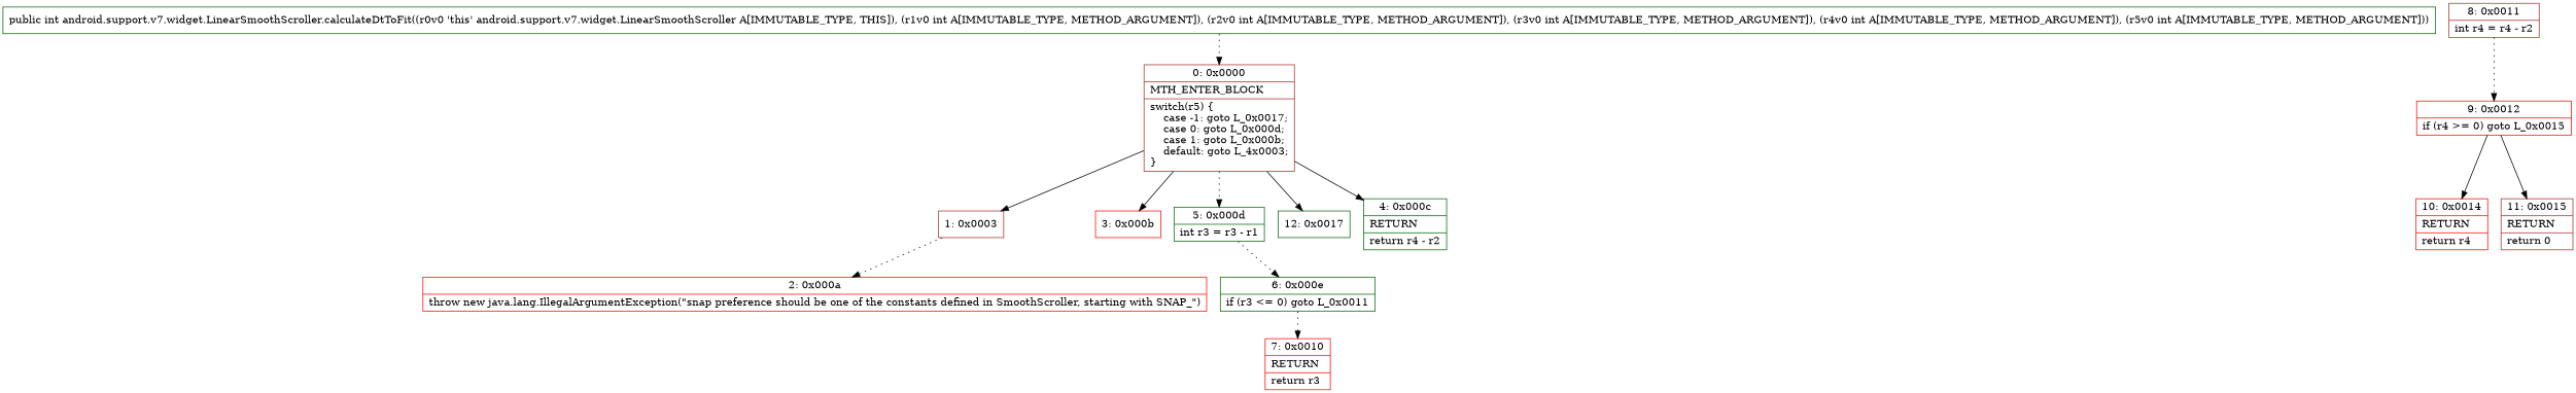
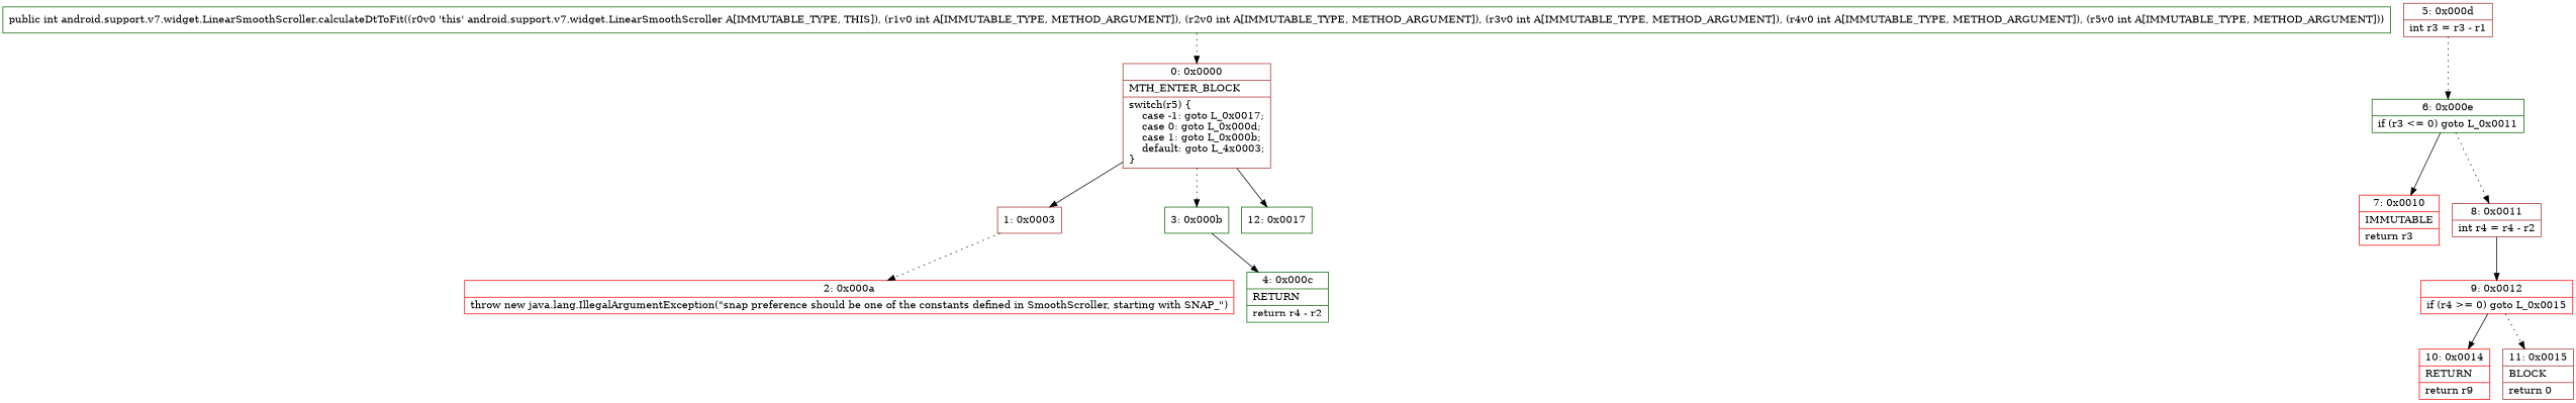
  digraph {
    node [color=red shape=record]
    edge [style=dotted]
    n1 [color=brown label="{0\:\ 0x0000|MTH_ENTER_BLOCK\l|switch(r5) \{\l    case \-1: goto L_0x0017;\l    case 0: goto L_0x000d;\l    case 1: goto L_0x000b;\l    default: goto L_4x0003;\l\}\l}"]
    n2 [color=brown label="{1\:\ 0x0003}"]
-   n3 [label="{3\:\ 0x000b}"]
-   n4 [color=darkgreen label="{5\:\ 0x000d|int r3 = r3 \- r1\l}"]
+   n3 [color=darkgreen label="{3\:\ 0x000b}"]
+   n4 [color=brown label="{5\:\ 0x000d|int r3 = r3 \- r1\l}"]
    n5 [color=darkgreen label="{12\:\ 0x0017}"]
    n6 [label="{2\:\ 0x000a|throw new java.lang.IllegalArgumentException(\"snap preference should be one of the constants defined in SmoothScroller, starting with SNAP_\")\l}"]
    n7 [color=darkgreen label="{4\:\ 0x000c|RETURN\l|return r4 \- r2\l}"]
    n8 [color=darkgreen label="{6\:\ 0x000e|if (r3 \<= 0) goto L_0x0011\l}"]
-   n9 [label="{7\:\ 0x0010|RETURN\l|return r3\l}"]
+   n9 [label="{7\:\ 0x0010|IMMUTABLE\l|return r3\l}"]
    n10 [color=brown label="{8\:\ 0x0011|int r4 = r4 \- r2\l}"]
    n11 [label="{9\:\ 0x0012|if (r4 \>= 0) goto L_0x0015\l}"]
-   n12 [label="{10\:\ 0x0014|RETURN\l|return r4\l}"]
-   n13 [color=brown label="{11\:\ 0x0015|RETURN\l|return 0\l}"]
+   n12 [label="{10\:\ 0x0014|RETURN\l|return r9\l}"]
+   n13 [color=brown label="{11\:\ 0x0015|BLOCK\l|return 0\l}"]
    n14 [color=darkgreen label="{public int android.support.v7.widget.LinearSmoothScroller.calculateDtToFit((r0v0 'this' android.support.v7.widget.LinearSmoothScroller A[IMMUTABLE_TYPE, THIS]), (r1v0 int A[IMMUTABLE_TYPE, METHOD_ARGUMENT]), (r2v0 int A[IMMUTABLE_TYPE, METHOD_ARGUMENT]), (r3v0 int A[IMMUTABLE_TYPE, METHOD_ARGUMENT]), (r4v0 int A[IMMUTABLE_TYPE, METHOD_ARGUMENT]), (r5v0 int A[IMMUTABLE_TYPE, METHOD_ARGUMENT])) }"]
    n1 -> n2 [style=solid]
-   n1 -> n3 [style=solid]
-   n1 -> n4
+   n1 -> n3
    n1 -> n5 [style=solid]
    n2 -> n6
-   n1 -> n7 [style=solid]
+   n3 -> n7 [style=solid]
    n4 -> n8
-   n8 -> n9
-   n10 -> n11
+   n8 -> n9 [style=solid]
+   n8 -> n10
+   n10 -> n11 [style=solid]
    n11 -> n12 [style=solid]
-   n11 -> n13 [style=solid]
+   n11 -> n13
    n14 -> n1
  }
